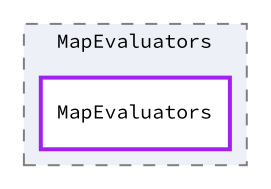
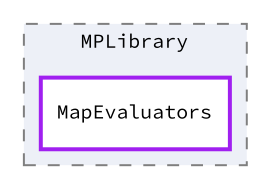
  digraph {
    compound=true
    fontname="Source Code Pro"
    n1 [color=purple fillcolor=white fontname="Source Code Pro" fontsize=10 label=MapEvaluators shape=box style="filled,bold,"]
    subgraph cluster_1 {
      bgcolor="#edf0f7"
      fontsize=10
-     label=MapEvaluators
+     label=MPLibrary
      pencolor=grey50
      style="filled,dashed,"
      n1
    }
  }
